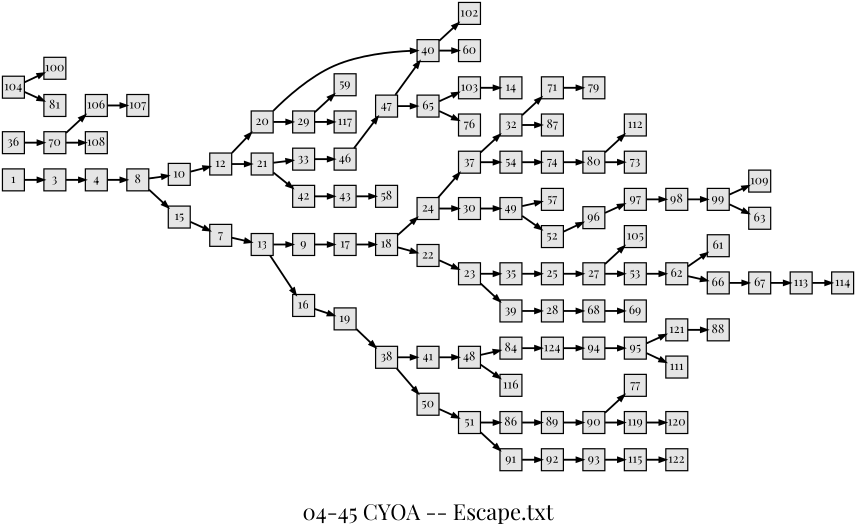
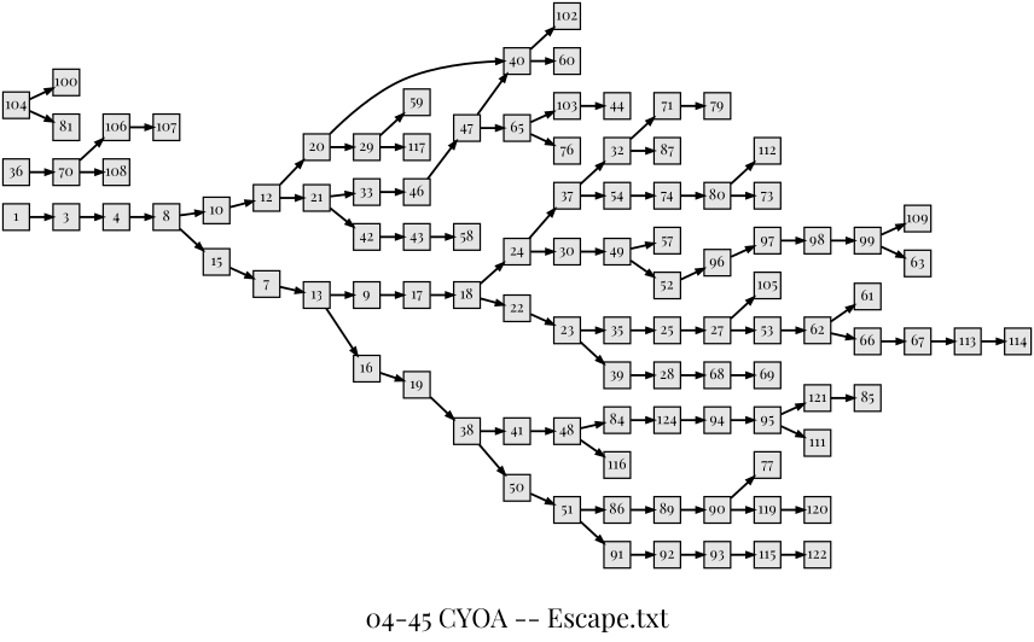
  digraph {
    fontname="Playfair Display"
    fontsize=36
    label="04-45 CYOA -- Escape.txt"
    nodesep=0.35
    ordering=out
    rankdir=LR
    ranksep=0.45
    node [fillcolor=grey90 fixedsize=true fontname="Playfair Display" fontsize=20 labelfloat=true margin="0,0" penwidth=2 regular=true shape=rect style=filled]
    edge [fontname="Playfair Display" fontsize=12 labelfloat=true penwidth=3]
    1
    3
    4
    n4 [label=8]
    10
    15
    12
    7
    20
    21
    13
    9
    16
    17
    19
    18
    24
    22
    40
    29
    33
    42
    102
    60
    59
    117
    46
    43
    38
    41
    50
    37
    30
    23
    32
    54
    49
    35
    39
    48
    51
    47
    58
    25
    28
    27
    68
    36
    70
    71
    87
    74
    57
    52
    105
    53
    62
    61
    66
    69
    96
    79
    65
    106
    108
    107
    80
    84
    116
    86
    91
    124
    98
    99
    103
    76
-   44 [label=14]
+   44
    94
    97
    89
    92
    90
    93
    67
    112
    73
    109
    63
    104
    100
    81
    113
    114
    95
    77
    119
    120
    115
    122
    121
    111
-   85 [label=88]
+   85
    1 -> 3
    3 -> 4
    4 -> n4
    n4 -> 10
    n4 -> 15
    10 -> 12
    15 -> 7
    12 -> 20
    12 -> 21
    7 -> 13
    20 -> 40
    20 -> 29
    21 -> 33
    21 -> 42
    13 -> 9
    13 -> 16
    9 -> 17
    16 -> 19
    17 -> 18
    19 -> 38
    18 -> 24
    18 -> 22
    24 -> 37
    24 -> 30
    22 -> 23
    40 -> 102
    40 -> 60
    29 -> 59
    29 -> 117
    33 -> 46
    42 -> 43
    46 -> 47
    43 -> 58
    38 -> 41
    38 -> 50
    41 -> 48
    50 -> 51
    37 -> 32
    37 -> 54
    30 -> 49
    23 -> 35
    23 -> 39
    32 -> 71
    32 -> 87
    54 -> 74
    49 -> 57
    49 -> 52
    35 -> 25
    39 -> 28
    48 -> 84
    48 -> 116
    51 -> 86
    51 -> 91
    47 -> 40
    47 -> 65
    25 -> 27
    28 -> 68
    27 -> 105
    27 -> 53
    68 -> 69
    36 -> 70
    70 -> 106
    70 -> 108
    71 -> 79
    74 -> 80
    52 -> 96
    53 -> 62
    62 -> 61
    62 -> 66
    66 -> 67
    96 -> 97
    65 -> 103
    65 -> 76
    106 -> 107
    80 -> 112
    80 -> 73
    84 -> 124
    86 -> 89
    91 -> 92
    124 -> 94
    98 -> 99
    99 -> 109
    99 -> 63
    103 -> 44
    94 -> 95
    97 -> 98
    89 -> 90
    92 -> 93
    90 -> 77
    90 -> 119
    93 -> 115
    67 -> 113
    104 -> 100
    104 -> 81
    113 -> 114
    95 -> 121
    95 -> 111
    119 -> 120
    115 -> 122
    121 -> 85
  }
